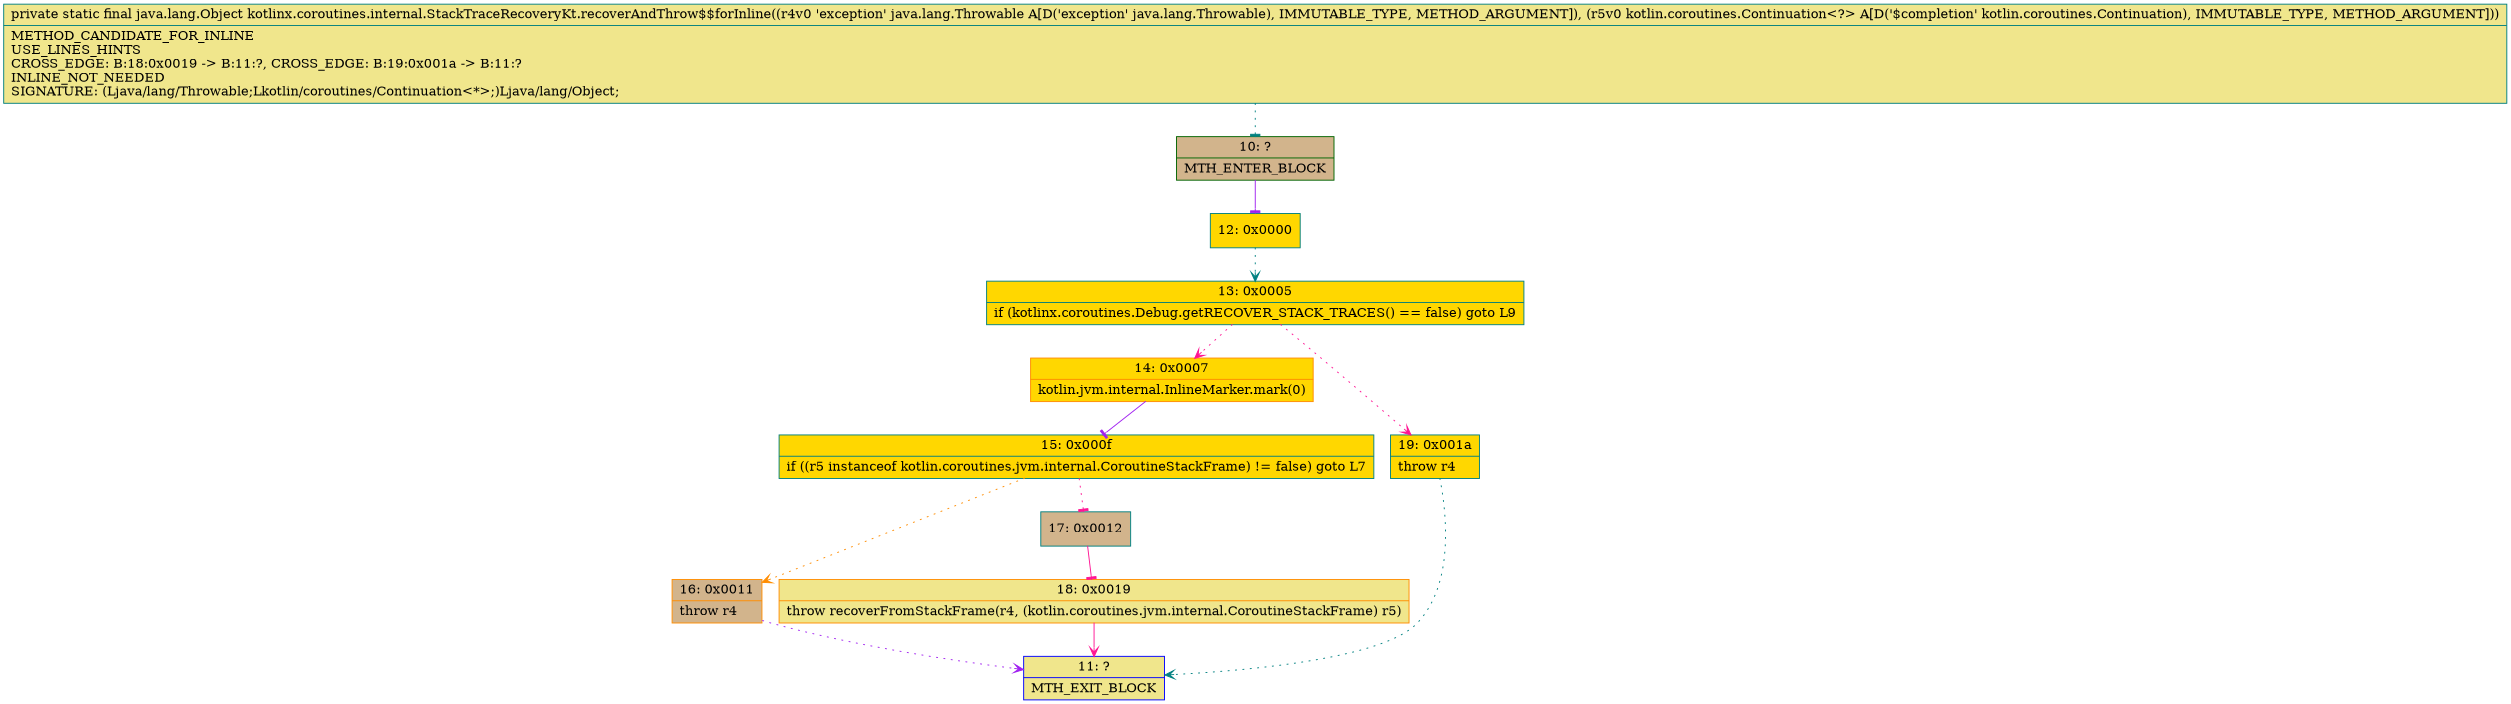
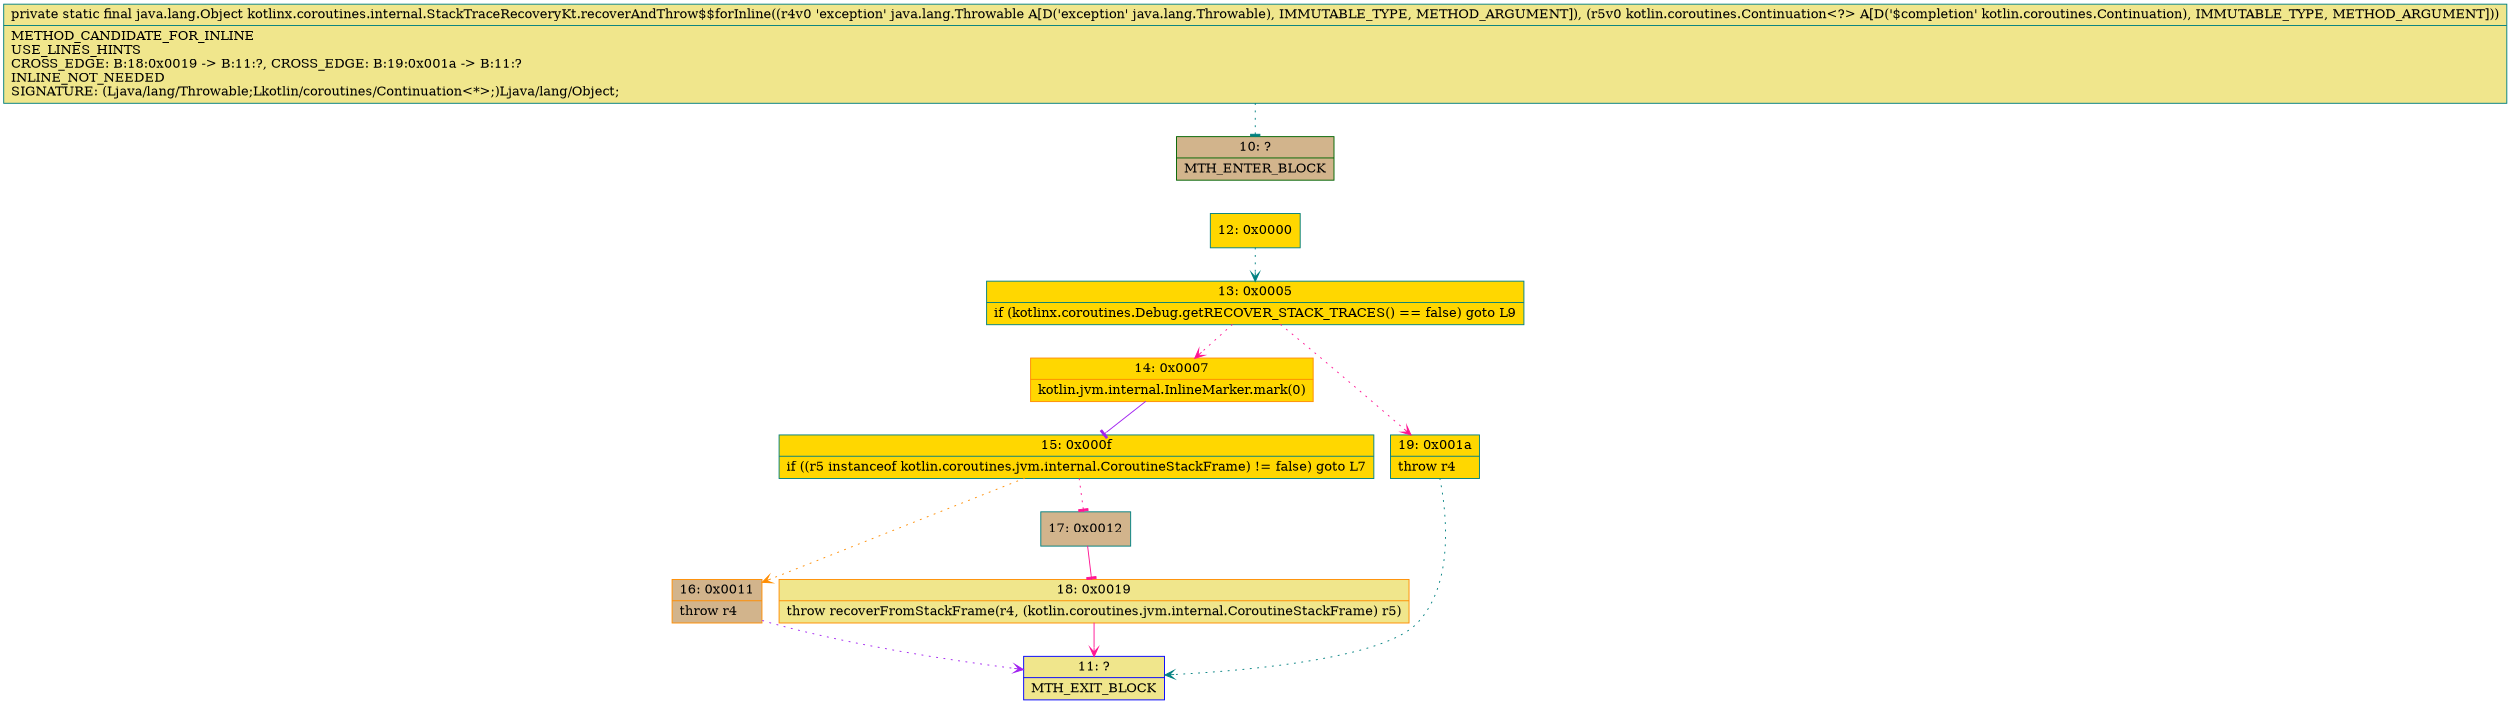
  digraph {
    node [color=teal fillcolor=gold shape=record style=filled]
    edge [arrowhead=vee color=deeppink style=dotted]
    n1 [color=darkgreen fillcolor=tan label="{10\:\ ?|MTH_ENTER_BLOCK\l}"]
    n2 [label="{12\:\ 0x0000}"]
    n3 [label="{13\:\ 0x0005|if (kotlinx.coroutines.Debug.getRECOVER_STACK_TRACES() == false) goto L9\l}"]
    n4 [color=darkorange label="{14\:\ 0x0007|kotlin.jvm.internal.InlineMarker.mark(0)\l}"]
    n5 [label="{19\:\ 0x001a|throw r4\l}"]
    n6 [label="{15\:\ 0x000f|if ((r5 instanceof kotlin.coroutines.jvm.internal.CoroutineStackFrame) != false) goto L7\l}"]
    n7 [color=blue fillcolor=khaki label="{11\:\ ?|MTH_EXIT_BLOCK\l}"]
    n8 [color=darkorange fillcolor=tan label="{16\:\ 0x0011|throw r4\l}"]
    n9 [fillcolor=tan label="{17\:\ 0x0012}"]
    n10 [color=darkorange fillcolor=khaki label="{18\:\ 0x0019|throw recoverFromStackFrame(r4, (kotlin.coroutines.jvm.internal.CoroutineStackFrame) r5)\l}"]
    n11 [fillcolor=khaki label="{private static final java.lang.Object kotlinx.coroutines.internal.StackTraceRecoveryKt.recoverAndThrow$$forInline((r4v0 'exception' java.lang.Throwable A[D('exception' java.lang.Throwable), IMMUTABLE_TYPE, METHOD_ARGUMENT]), (r5v0 kotlin.coroutines.Continuation\<?\> A[D('$completion' kotlin.coroutines.Continuation), IMMUTABLE_TYPE, METHOD_ARGUMENT]))  | METHOD_CANDIDATE_FOR_INLINE\lUSE_LINES_HINTS\lCROSS_EDGE: B:18:0x0019 \-\> B:11:?, CROSS_EDGE: B:19:0x001a \-\> B:11:?\lINLINE_NOT_NEEDED\lSIGNATURE: (Ljava\/lang\/Throwable;Lkotlin\/coroutines\/Continuation\<*\>;)Ljava\/lang\/Object;\l}"]
-   n1 -> n2 [arrowhead=tee color=purple style=solid]
    n2 -> n3 [color=teal]
    n3 -> n4
    n3 -> n5
    n4 -> n6 [arrowhead=tee color=purple style=solid]
    n5 -> n7 [color=teal]
    n6 -> n8 [color=darkorange]
    n6 -> n9 [arrowhead=tee]
    n8 -> n7 [color=purple]
    n9 -> n10 [arrowhead=tee style=solid]
    n10 -> n7 [style=solid]
    n11 -> n1 [arrowhead=tee color=teal]
  }
